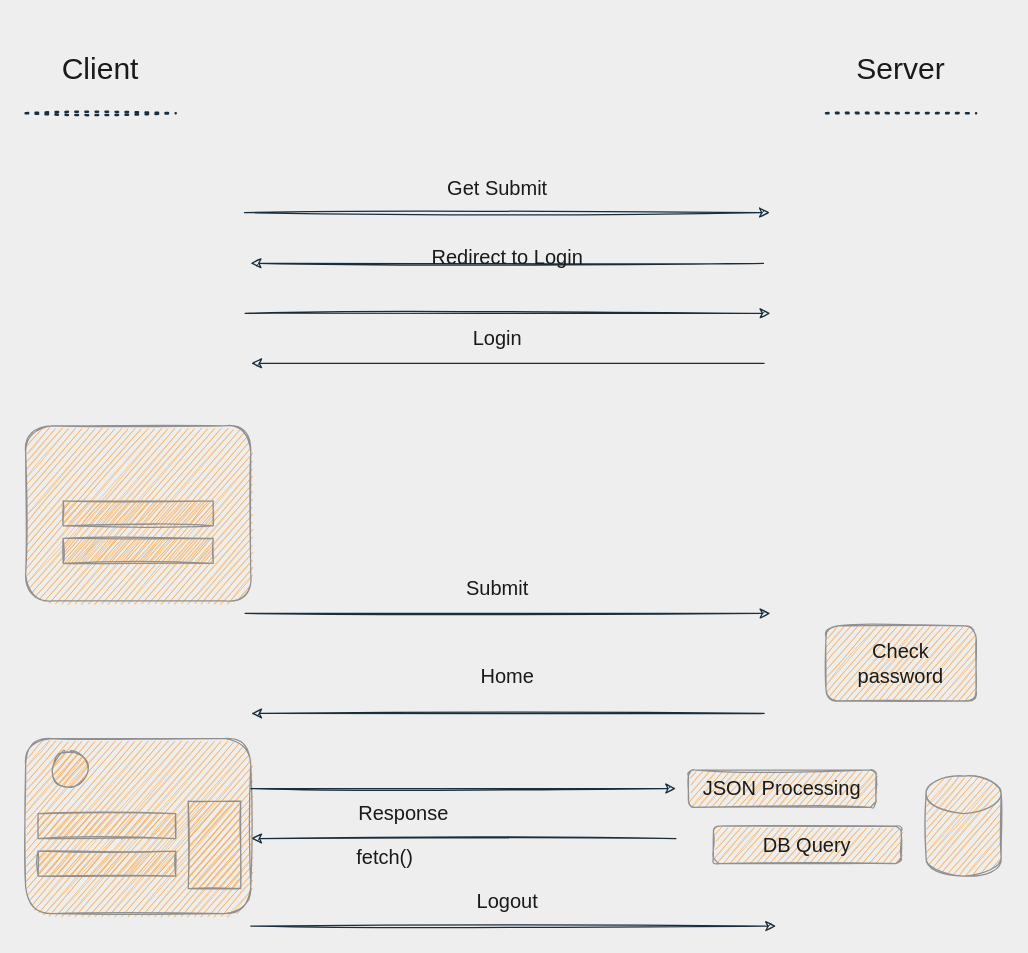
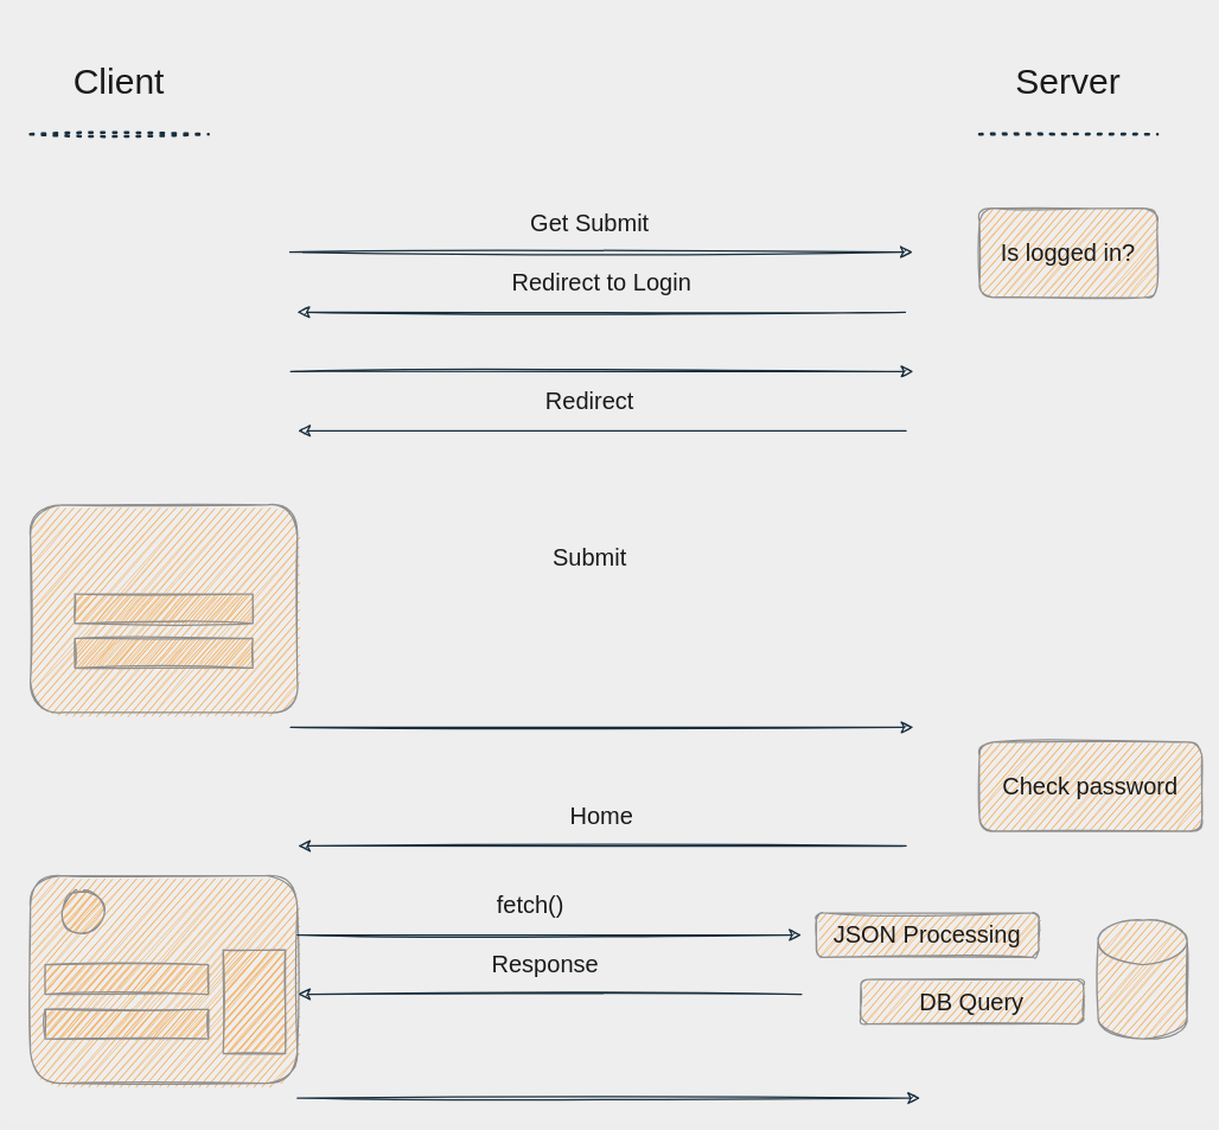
  <mxCell id="0" />
  <mxCell id="1" parent="0" />
  <mxCell id="2" value="Client" style="text;html=1;strokeColor=none;align=center;verticalAlign=middle;whiteSpace=wrap;rounded=0;fontSize=24;fontColor=#1A1A1A;sketch=1;" vertex="1" parent="1"><mxGeometry x="20" y="20" width="120" height="70" as="geometry" /></mxCell>
  <mxCell id="3" value="Server" style="text;html=1;strokeColor=none;fillColor=none;align=center;verticalAlign=middle;whiteSpace=wrap;rounded=0;fontSize=24;fontColor=#1A1A1A;sketch=1;" vertex="1" parent="1"><mxGeometry x="660" y="20" width="120" height="70" as="geometry" /></mxCell>
  <mxCell id="4" value="" style="endArrow=classic;html=1;fontSize=24;labelBackgroundColor=#EEEEEE;strokeColor=#182E3E;fontColor=#1A1A1A;sketch=1;" edge="1" parent="1"><mxGeometry width="50" height="50" relative="1" as="geometry"><mxPoint x="195" y="169.5" as="sourcePoint" /><mxPoint x="615" y="169.5" as="targetPoint" /></mxGeometry></mxCell>
  <mxCell id="5" value="Get Submit" style="text;html=1;strokeColor=none;fillColor=none;align=center;verticalAlign=middle;whiteSpace=wrap;rounded=0;fontSize=16;fontColor=#1A1A1A;sketch=1;" vertex="1" parent="1"><mxGeometry x="320" y="140" width="155" height="20" as="geometry" /></mxCell>
+ <mxCell id="6" value="Is logged in?" style="rounded=1;whiteSpace=wrap;html=1;fontSize=16;fillColor=#F5AB50;strokeColor=#909090;fontColor=#1A1A1A;sketch=1;" vertex="1" parent="1"><mxGeometry x="660" y="140" width="120" height="60" as="geometry" /></mxCell>
  <mxCell id="7" value="" style="endArrow=classic;html=1;fontSize=16;labelBackgroundColor=#EEEEEE;strokeColor=#182E3E;fontColor=#1A1A1A;sketch=1;" edge="1" parent="1"><mxGeometry width="50" height="50" relative="1" as="geometry"><mxPoint x="610" y="210" as="sourcePoint" /><mxPoint x="200" y="210" as="targetPoint" /></mxGeometry></mxCell>
- <mxCell id="8" value="Redirect to Login" style="text;html=1;strokeColor=none;fillColor=none;align=center;verticalAlign=middle;whiteSpace=wrap;rounded=0;fontSize=16;fontColor=#1A1A1A;sketch=1;" vertex="1" parent="1"><mxGeometry x="328" y="195" width="155" height="20" as="geometry" /></mxCell>
+ <mxCell id="8" value="Redirect to Login" style="text;html=1;strokeColor=none;fillColor=none;align=center;verticalAlign=middle;whiteSpace=wrap;rounded=0;fontSize=16;fontColor=#1A1A1A;sketch=1;" vertex="1" parent="1"><mxGeometry x="328" y="180" width="155" height="20" as="geometry" /></mxCell>
  <mxCell id="9" value="" style="endArrow=classic;html=1;fontSize=24;labelBackgroundColor=#EEEEEE;strokeColor=#182E3E;fontColor=#1A1A1A;sketch=1;" edge="1" parent="1"><mxGeometry width="50" height="50" relative="1" as="geometry"><mxPoint x="195.5" y="250" as="sourcePoint" /><mxPoint x="615.5" y="250" as="targetPoint" /></mxGeometry></mxCell>
  <mxCell id="10" value="" style="group;rotation=90;fontColor=#1A1A1A;sketch=1;" vertex="1" connectable="0" parent="1"><mxGeometry x="20" y="340" width="180" height="140" as="geometry" /></mxCell>
  <mxCell id="11" value="" style="rounded=1;whiteSpace=wrap;html=1;fillColor=#F5AB50;strokeColor=#909090;fontColor=#1A1A1A;sketch=1;" vertex="1" parent="10"><mxGeometry width="180" height="140" as="geometry" /></mxCell>
  <mxCell id="12" value="" style="rounded=0;whiteSpace=wrap;html=1;fontSize=16;fillColor=#F5AB50;strokeColor=#909090;fontColor=#1A1A1A;sketch=1;" vertex="1" parent="10"><mxGeometry x="30" y="60" width="120" height="20" as="geometry" /></mxCell>
  <mxCell id="13" value="" style="rounded=0;whiteSpace=wrap;html=1;fontSize=16;fillColor=#F5AB50;strokeColor=#909090;fontColor=#1A1A1A;sketch=1;" vertex="1" parent="10"><mxGeometry x="30" y="90" width="120" height="20" as="geometry" /></mxCell>
  <mxCell id="14" value="" style="endArrow=classic;html=1;fontSize=16;labelBackgroundColor=#EEEEEE;strokeColor=#182E3E;fontColor=#1A1A1A;sketch=1;" edge="1" parent="1"><mxGeometry width="50" height="50" relative="1" as="geometry"><mxPoint x="610.5" y="290" as="sourcePoint" /><mxPoint x="200.5" y="290" as="targetPoint" /></mxGeometry></mxCell>
- <mxCell id="15" value="Login" style="text;html=1;strokeColor=none;fillColor=none;align=center;verticalAlign=middle;whiteSpace=wrap;rounded=0;fontSize=16;fontColor=#1A1A1A;sketch=1;" vertex="1" parent="1"><mxGeometry x="320" y="260" width="155" height="20" as="geometry" /></mxCell>
+ <mxCell id="15" value="Redirect" style="text;html=1;strokeColor=none;fillColor=none;align=center;verticalAlign=middle;whiteSpace=wrap;rounded=0;fontSize=16;fontColor=#1A1A1A;sketch=1;" vertex="1" parent="1"><mxGeometry x="320" y="260" width="155" height="20" as="geometry" /></mxCell>
  <mxCell id="16" value="" style="endArrow=classic;html=1;fontSize=24;labelBackgroundColor=#EEEEEE;strokeColor=#182E3E;fontColor=#1A1A1A;sketch=1;" edge="1" parent="1"><mxGeometry width="50" height="50" relative="1" as="geometry"><mxPoint x="195.5" y="490" as="sourcePoint" /><mxPoint x="615.5" y="490" as="targetPoint" /></mxGeometry></mxCell>
- <mxCell id="17" value="Submit" style="text;html=1;strokeColor=none;fillColor=none;align=center;verticalAlign=middle;whiteSpace=wrap;rounded=0;fontSize=16;fontColor=#1A1A1A;sketch=1;" vertex="1" parent="1"><mxGeometry x="320" y="460" width="155" height="20" as="geometry" /></mxCell>
- <mxCell id="18" value="Check password" style="rounded=1;whiteSpace=wrap;html=1;fontSize=16;fillColor=#F5AB50;strokeColor=#909090;fontColor=#1A1A1A;sketch=1;" vertex="1" parent="1"><mxGeometry x="660" y="500" width="120" height="60" as="geometry" /></mxCell>
+ <mxCell id="17" value="Submit" style="text;html=1;strokeColor=none;fillColor=none;align=center;verticalAlign=middle;whiteSpace=wrap;rounded=0;fontSize=16;fontColor=#1A1A1A;sketch=1;" vertex="1" parent="1"><mxGeometry x="320" y="365" width="155" height="20" as="geometry" /></mxCell>
+ <mxCell id="18" value="Check password" style="rounded=1;whiteSpace=wrap;html=1;fontSize=16;fillColor=#F5AB50;strokeColor=#909090;fontColor=#1A1A1A;sketch=1;" vertex="1" parent="1"><mxGeometry x="660" y="500" width="150" height="60" as="geometry" /></mxCell>
  <mxCell id="19" value="" style="endArrow=classic;html=1;fontSize=16;labelBackgroundColor=#EEEEEE;strokeColor=#182E3E;fontColor=#1A1A1A;sketch=1;" edge="1" parent="1"><mxGeometry width="50" height="50" relative="1" as="geometry"><mxPoint x="610.5" y="570" as="sourcePoint" /><mxPoint x="200.5" y="570" as="targetPoint" /></mxGeometry></mxCell>
- <mxCell id="20" value="Home" style="text;html=1;strokeColor=none;fillColor=none;align=center;verticalAlign=middle;whiteSpace=wrap;rounded=0;fontSize=16;fontColor=#1A1A1A;sketch=1;" vertex="1" parent="1"><mxGeometry x="328" y="530" width="155" height="20" as="geometry" /></mxCell>
+ <mxCell id="20" value="Home" style="text;html=1;strokeColor=none;fillColor=none;align=center;verticalAlign=middle;whiteSpace=wrap;rounded=0;fontSize=16;fontColor=#1A1A1A;sketch=1;" vertex="1" parent="1"><mxGeometry x="328" y="540" width="155" height="20" as="geometry" /></mxCell>
  <mxCell id="21" value="" style="group;rotation=90;fontColor=#1A1A1A;sketch=1;" vertex="1" connectable="0" parent="1"><mxGeometry x="20" y="590" width="180" height="140" as="geometry" /></mxCell>
  <mxCell id="22" value="" style="rounded=1;whiteSpace=wrap;html=1;fillColor=#F5AB50;strokeColor=#909090;fontColor=#1A1A1A;sketch=1;" vertex="1" parent="21"><mxGeometry width="180" height="140" as="geometry" /></mxCell>
  <mxCell id="23" value="" style="rounded=0;whiteSpace=wrap;html=1;fontSize=16;fillColor=#F5AB50;strokeColor=#909090;fontColor=#1A1A1A;sketch=1;" vertex="1" parent="21"><mxGeometry x="10" y="60" width="110" height="20" as="geometry" /></mxCell>
  <mxCell id="24" value="" style="rounded=0;whiteSpace=wrap;html=1;fontSize=16;fillColor=#F5AB50;strokeColor=#909090;fontColor=#1A1A1A;sketch=1;" vertex="1" parent="21"><mxGeometry x="10" y="90" width="110" height="20" as="geometry" /></mxCell>
  <mxCell id="25" value="" style="rounded=0;whiteSpace=wrap;html=1;fontSize=16;fillColor=#F5AB50;strokeColor=#909090;fontColor=#1A1A1A;sketch=1;" vertex="1" parent="21"><mxGeometry x="130" y="50" width="42" height="70" as="geometry" /></mxCell>
  <mxCell id="26" value="" style="ellipse;whiteSpace=wrap;html=1;aspect=fixed;fontSize=16;fillColor=#F5AB50;strokeColor=#909090;fontColor=#1A1A1A;sketch=1;" vertex="1" parent="21"><mxGeometry x="20" y="10" width="30" height="30" as="geometry" /></mxCell>
  <mxCell id="27" value="" style="endArrow=classic;html=1;fontSize=24;labelBackgroundColor=#EEEEEE;strokeColor=#182E3E;fontColor=#1A1A1A;sketch=1;" edge="1" parent="1"><mxGeometry width="50" height="50" relative="1" as="geometry"><mxPoint x="200" y="740" as="sourcePoint" /><mxPoint x="620" y="740" as="targetPoint" /></mxGeometry></mxCell>
- <mxCell id="28" value="Logout" style="text;html=1;strokeColor=none;fillColor=none;align=center;verticalAlign=middle;whiteSpace=wrap;rounded=0;fontSize=16;fontColor=#1A1A1A;sketch=1;" vertex="1" parent="1"><mxGeometry x="328" y="710" width="155" height="20" as="geometry" /></mxCell>
  <mxCell id="29" value="" style="endArrow=classic;html=1;fontSize=24;labelBackgroundColor=#EEEEEE;strokeColor=#182E3E;fontColor=#1A1A1A;sketch=1;" edge="1" parent="1"><mxGeometry width="50" height="50" relative="1" as="geometry"><mxPoint x="200" y="630" as="sourcePoint" /><mxPoint x="540" y="630" as="targetPoint" /></mxGeometry></mxCell>
  <mxCell id="30" value="" style="endArrow=classic;html=1;fontSize=16;labelBackgroundColor=#EEEEEE;strokeColor=#182E3E;fontColor=#1A1A1A;sketch=1;" edge="1" parent="1"><mxGeometry width="50" height="50" relative="1" as="geometry"><mxPoint x="540" y="670" as="sourcePoint" /><mxPoint x="200.5" y="670" as="targetPoint" /></mxGeometry></mxCell>
  <mxCell id="31" value="JSON Processing" style="rounded=1;whiteSpace=wrap;html=1;fontSize=16;fillColor=#F5AB50;strokeColor=#909090;fontColor=#1A1A1A;sketch=1;" vertex="1" parent="1"><mxGeometry x="550" y="615" width="150" height="30" as="geometry" /></mxCell>
- <mxCell id="32" value="DB Query" style="rounded=1;whiteSpace=wrap;html=1;fontSize=16;fillColor=#F5AB50;strokeColor=#909090;fontColor=#1A1A1A;sketch=1;" vertex="1" parent="1"><mxGeometry x="570" y="660" width="150" height="30" as="geometry" /></mxCell>
+ <mxCell id="32" value="DB Query" style="rounded=1;whiteSpace=wrap;html=1;fontSize=16;fillColor=#F5AB50;strokeColor=#909090;fontColor=#1A1A1A;sketch=1;" vertex="1" parent="1"><mxGeometry x="580" y="660" width="150" height="30" as="geometry" /></mxCell>
  <mxCell id="33" value="" style="shape=cylinder3;whiteSpace=wrap;html=1;boundedLbl=1;backgroundOutline=1;size=15;fontSize=16;fillColor=#F5AB50;strokeColor=#909090;fontColor=#1A1A1A;sketch=1;" vertex="1" parent="1"><mxGeometry x="740" y="620" width="60" height="80" as="geometry" /></mxCell>
- <mxCell id="34" value="fetch()" style="text;html=1;strokeColor=none;fillColor=none;align=center;verticalAlign=middle;whiteSpace=wrap;rounded=0;fontSize=16;fontColor=#1A1A1A;sketch=1;" vertex="1" parent="1"><mxGeometry x="230" y="675" width="155" height="20" as="geometry" /></mxCell>
- <mxCell id="35" value="Response" style="text;html=1;strokeColor=none;fillColor=none;align=center;verticalAlign=middle;whiteSpace=wrap;rounded=0;fontSize=16;fontColor=#1A1A1A;sketch=1;" vertex="1" parent="1"><mxGeometry x="245" y="640" width="155" height="20" as="geometry" /></mxCell>
+ <mxCell id="34" value="fetch()" style="text;html=1;strokeColor=none;fillColor=none;align=center;verticalAlign=middle;whiteSpace=wrap;rounded=0;fontSize=16;fontColor=#1A1A1A;sketch=1;" vertex="1" parent="1"><mxGeometry x="280" y="600" width="155" height="20" as="geometry" /></mxCell>
+ <mxCell id="35" value="Response" style="text;html=1;strokeColor=none;fillColor=none;align=center;verticalAlign=middle;whiteSpace=wrap;rounded=0;fontSize=16;fontColor=#1A1A1A;sketch=1;" vertex="1" parent="1"><mxGeometry x="290" y="640" width="155" height="20" as="geometry" /></mxCell>
  <mxCell id="36" value="" style="endArrow=none;dashed=1;html=1;dashPattern=1 3;strokeWidth=2;fontSize=16;exitX=0;exitY=1;exitDx=0;exitDy=0;labelBackgroundColor=#EEEEEE;strokeColor=#182E3E;fontColor=#1A1A1A;sketch=1;" edge="1" parent="1" source="2"><mxGeometry width="50" height="50" relative="1" as="geometry"><mxPoint x="45" y="90" as="sourcePoint" /><mxPoint x="140" y="90" as="targetPoint" /></mxGeometry></mxCell>
  <mxCell id="37" value="" style="endArrow=none;dashed=1;html=1;dashPattern=1 3;strokeWidth=2;fontSize=16;exitX=0;exitY=1;exitDx=0;exitDy=0;labelBackgroundColor=#EEEEEE;strokeColor=#182E3E;fontColor=#1A1A1A;sketch=1;" edge="1" parent="1"><mxGeometry width="50" height="50" relative="1" as="geometry"><mxPoint x="660" y="90" as="sourcePoint" /><mxPoint x="780" y="90" as="targetPoint" /></mxGeometry></mxCell>
